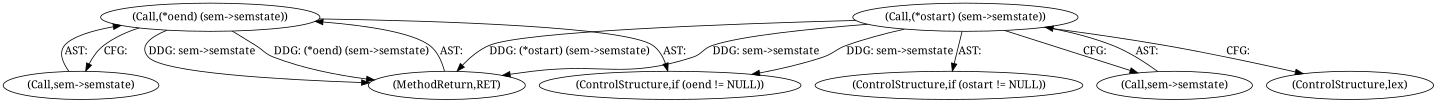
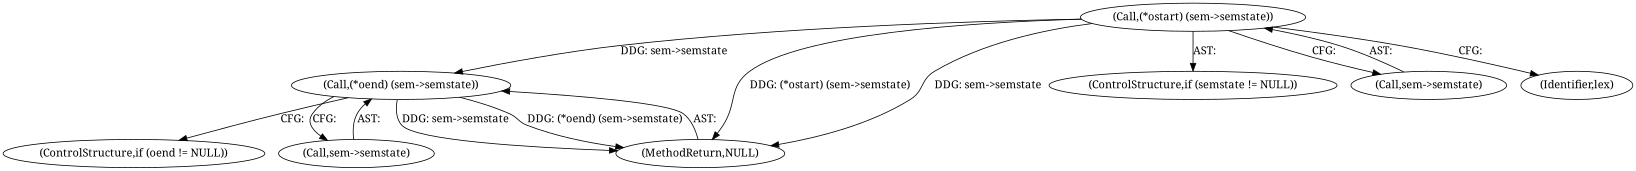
  digraph {
    fontname="Noto Serif"
    node [fontname="Noto Serif"]
    edge [fontname="Noto Serif"]
    n1 [label="(Call,(*oend) (sem->semstate))"]
    n2 [label="(ControlStructure,if (oend != NULL))"]
    n3 [label="(Call,sem->semstate)"]
-   n4 [label="(MethodReturn,RET)"]
+   n4 [label="(MethodReturn,NULL)"]
    n5 [label="(Call,(*ostart) (sem->semstate))"]
-   n6 [label="(ControlStructure,if (ostart != NULL))"]
+   n6 [label="(ControlStructure,if (semstate != NULL))"]
    n7 [label="(Call,sem->semstate)"]
-   n8 [label="(ControlStructure,lex)"]
-   n1 -> n2 [label="AST: "]
+   n8 [label="(Identifier,lex)"]
+   n1 -> n2 [label="CFG: "]
    n1 -> n3 [label="CFG: "]
    n1 -> n4 [label="DDG: sem->semstate"]
    n1 -> n4 [label="DDG: (*oend) (sem->semstate)"]
    n3 -> n1 [label="AST: "]
    n4 -> n1 [label="AST: "]
-   n5 -> n2 [label="DDG: sem->semstate"]
+   n5 -> n1 [label="DDG: sem->semstate"]
    n5 -> n4 [label="DDG: (*ostart) (sem->semstate)"]
    n5 -> n4 [label="DDG: sem->semstate"]
    n5 -> n6 [label="AST: "]
    n5 -> n7 [label="CFG: "]
    n5 -> n8 [label="CFG: "]
    n7 -> n5 [label="AST: "]
  }
